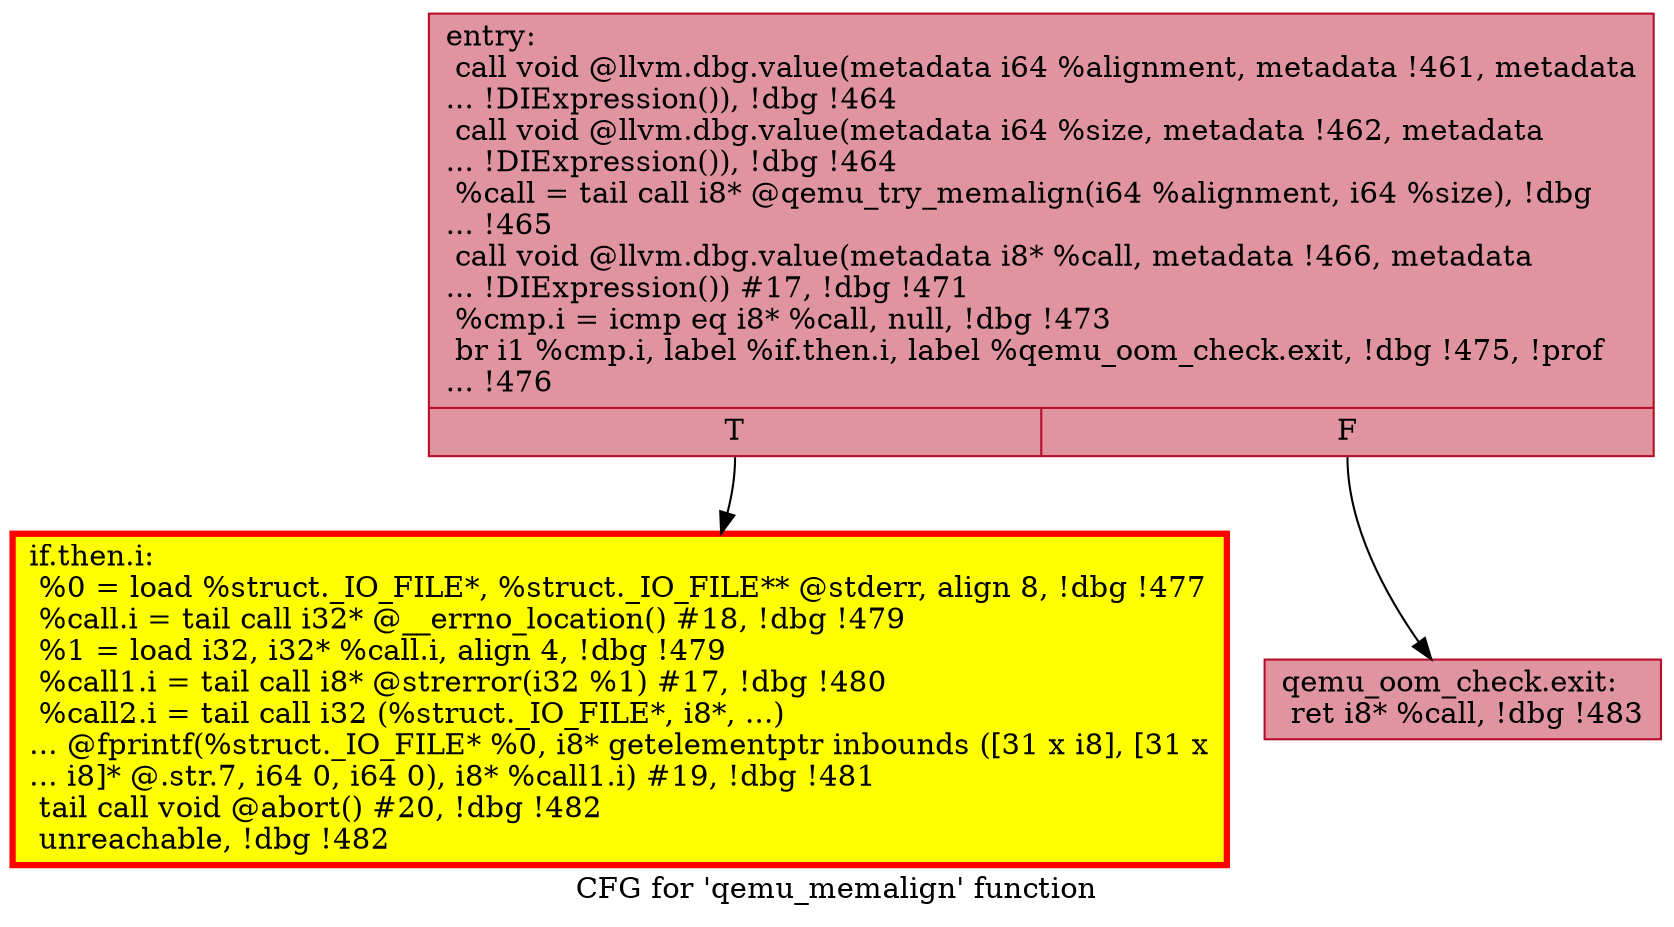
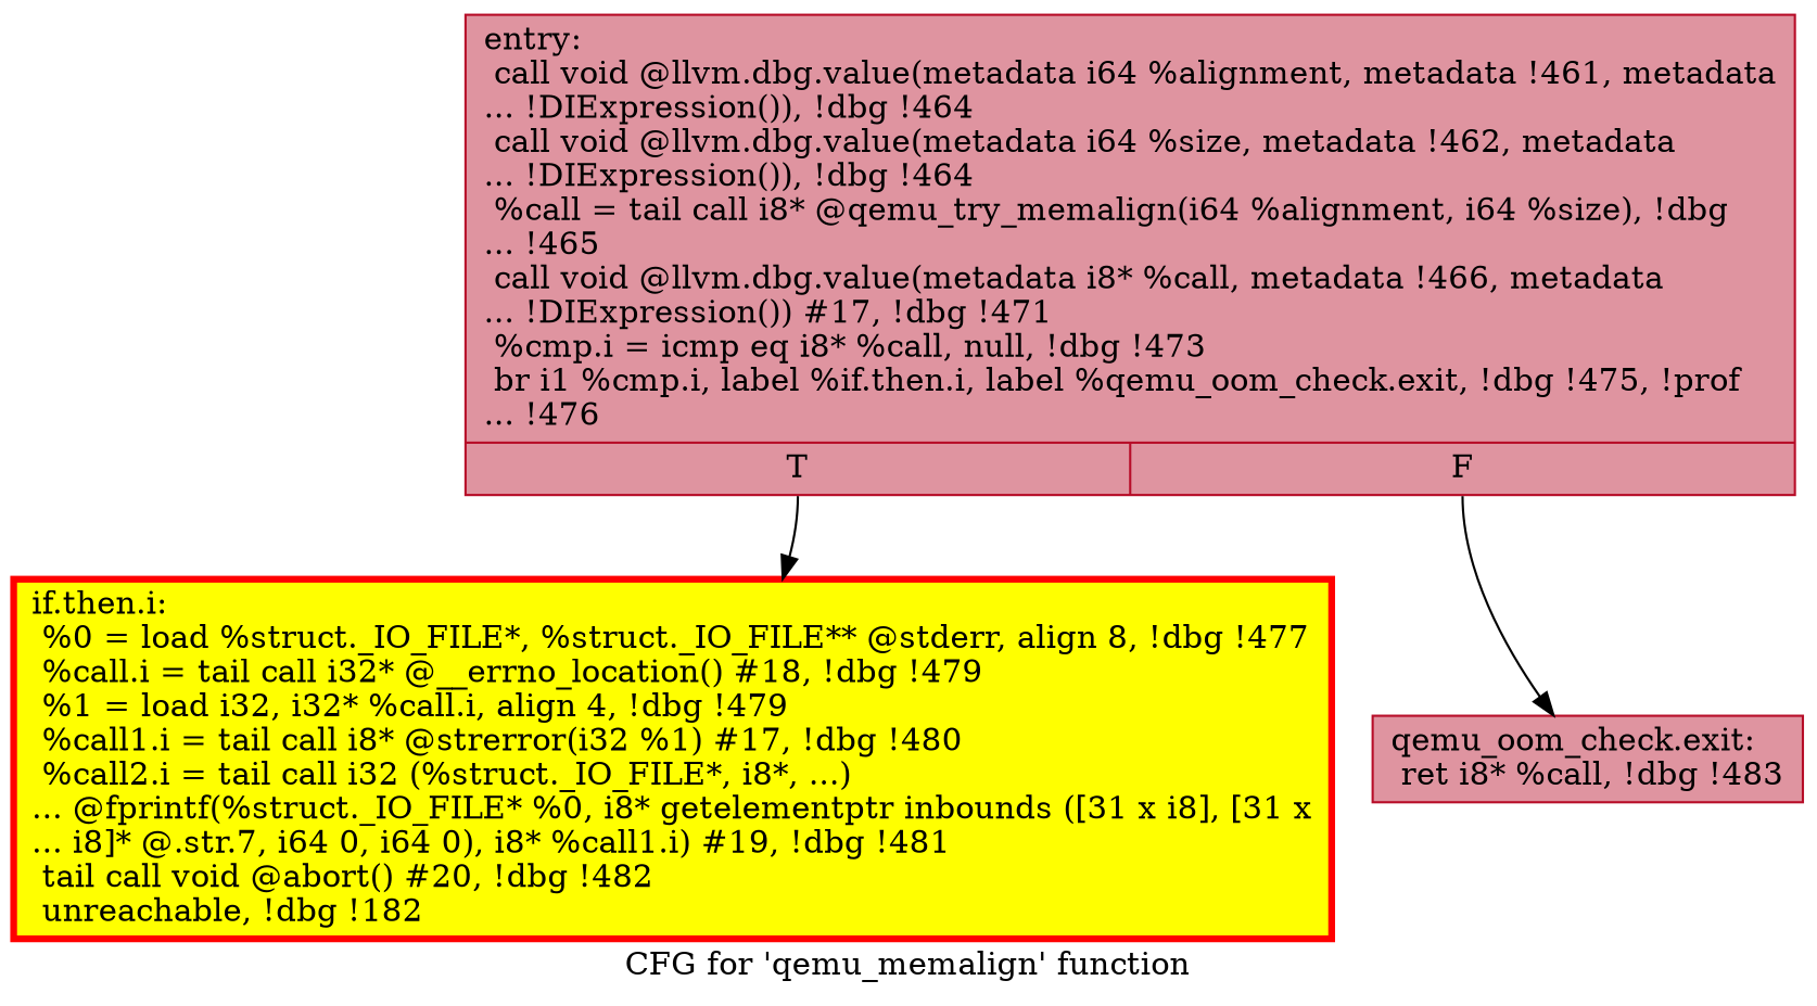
  digraph {
    label="CFG for 'qemu_memalign' function"
    node [color="#b70d28ff" fillcolor="#b70d2870" shape=record style=filled]
    n1 [label="{entry:\l  call void @llvm.dbg.value(metadata i64 %alignment, metadata !461, metadata\l... !DIExpression()), !dbg !464\l  call void @llvm.dbg.value(metadata i64 %size, metadata !462, metadata\l... !DIExpression()), !dbg !464\l  %call = tail call i8* @qemu_try_memalign(i64 %alignment, i64 %size), !dbg\l... !465\l  call void @llvm.dbg.value(metadata i8* %call, metadata !466, metadata\l... !DIExpression()) #17, !dbg !471\l  %cmp.i = icmp eq i8* %call, null, !dbg !473\l  br i1 %cmp.i, label %if.then.i, label %qemu_oom_check.exit, !dbg !475, !prof\l... !476\l|{<s0>T|<s1>F}}"]
-   n2 [color=red fillcolor=yellow label="{if.then.i:                                        \l  %0 = load %struct._IO_FILE*, %struct._IO_FILE** @stderr, align 8, !dbg !477\l  %call.i = tail call i32* @__errno_location() #18, !dbg !479\l  %1 = load i32, i32* %call.i, align 4, !dbg !479\l  %call1.i = tail call i8* @strerror(i32 %1) #17, !dbg !480\l  %call2.i = tail call i32 (%struct._IO_FILE*, i8*, ...)\l... @fprintf(%struct._IO_FILE* %0, i8* getelementptr inbounds ([31 x i8], [31 x\l... i8]* @.str.7, i64 0, i64 0), i8* %call1.i) #19, !dbg !481\l  tail call void @abort() #20, !dbg !482\l  unreachable, !dbg !482\l}" penwidth=3.0]
+   n2 [color=red fillcolor=yellow label="{if.then.i:                                        \l  %0 = load %struct._IO_FILE*, %struct._IO_FILE** @stderr, align 8, !dbg !477\l  %call.i = tail call i32* @__errno_location() #18, !dbg !479\l  %1 = load i32, i32* %call.i, align 4, !dbg !479\l  %call1.i = tail call i8* @strerror(i32 %1) #17, !dbg !480\l  %call2.i = tail call i32 (%struct._IO_FILE*, i8*, ...)\l... @fprintf(%struct._IO_FILE* %0, i8* getelementptr inbounds ([31 x i8], [31 x\l... i8]* @.str.7, i64 0, i64 0), i8* %call1.i) #19, !dbg !481\l  tail call void @abort() #20, !dbg !482\l  unreachable, !dbg !182\l}" penwidth=3.0]
    n3 [label="{qemu_oom_check.exit:                              \l  ret i8* %call, !dbg !483\l}"]
    n1 -> n2 [tailport=s0]
    n1 -> n3 [tailport=s1]
  }
